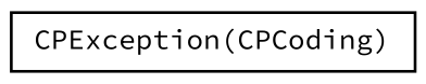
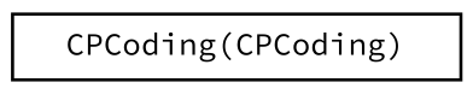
  digraph {
    rankdir=LR
    fontname="Source Code Pro"
-   n1 [color=black fillcolor=white fontname="Source Code Pro" fontsize=10 height=0.2 label="CPException(CPCoding)" shape=record style=filled width=0.4]
+   n1 [color=black fillcolor=white fontname="Source Code Pro" fontsize=10 height=0.2 label="CPCoding(CPCoding)" shape=record style=filled width=0.4]
  }
